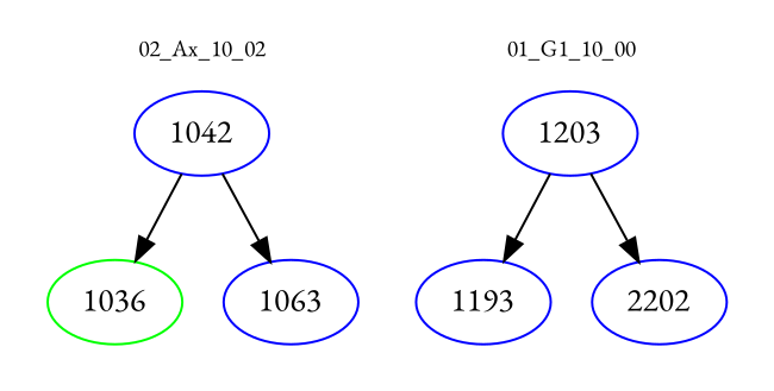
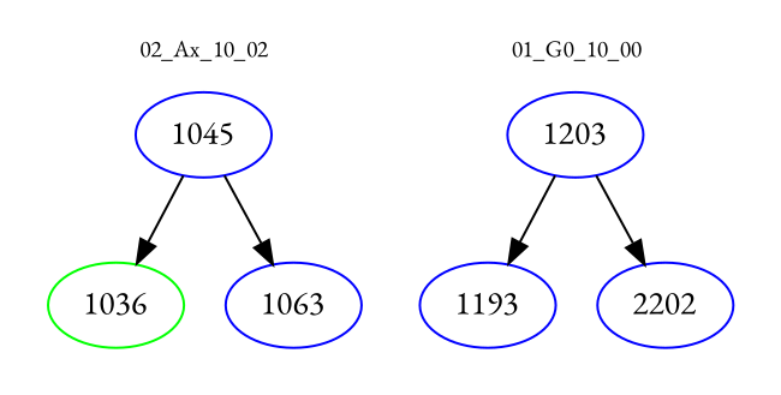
  digraph {
    fontname="EB Garamond"
    node [color=blue fontname="EB Garamond"]
    edge [color=black fontname="EB Garamond"]
-   n1 [label=1042]
+   n1 [label=1045]
    n2 [color=green label=1036]
    n3 [label=1063]
    n4 [label=1203]
    n5 [label=1193]
    n6 [label=2202]
    subgraph cluster_1 {
      color=white
      fontsize=10
      label="02_Ax_10_02"
      n1
      n2
      n3
    }
    subgraph cluster_2 {
      color=white
      fontsize=10
-     label="01_G1_10_00"
+     label="01_G0_10_00"
      n4
      n5
      n6
    }
    n1 -> n2
    n1 -> n3
    n4 -> n5
    n4 -> n6
  }
